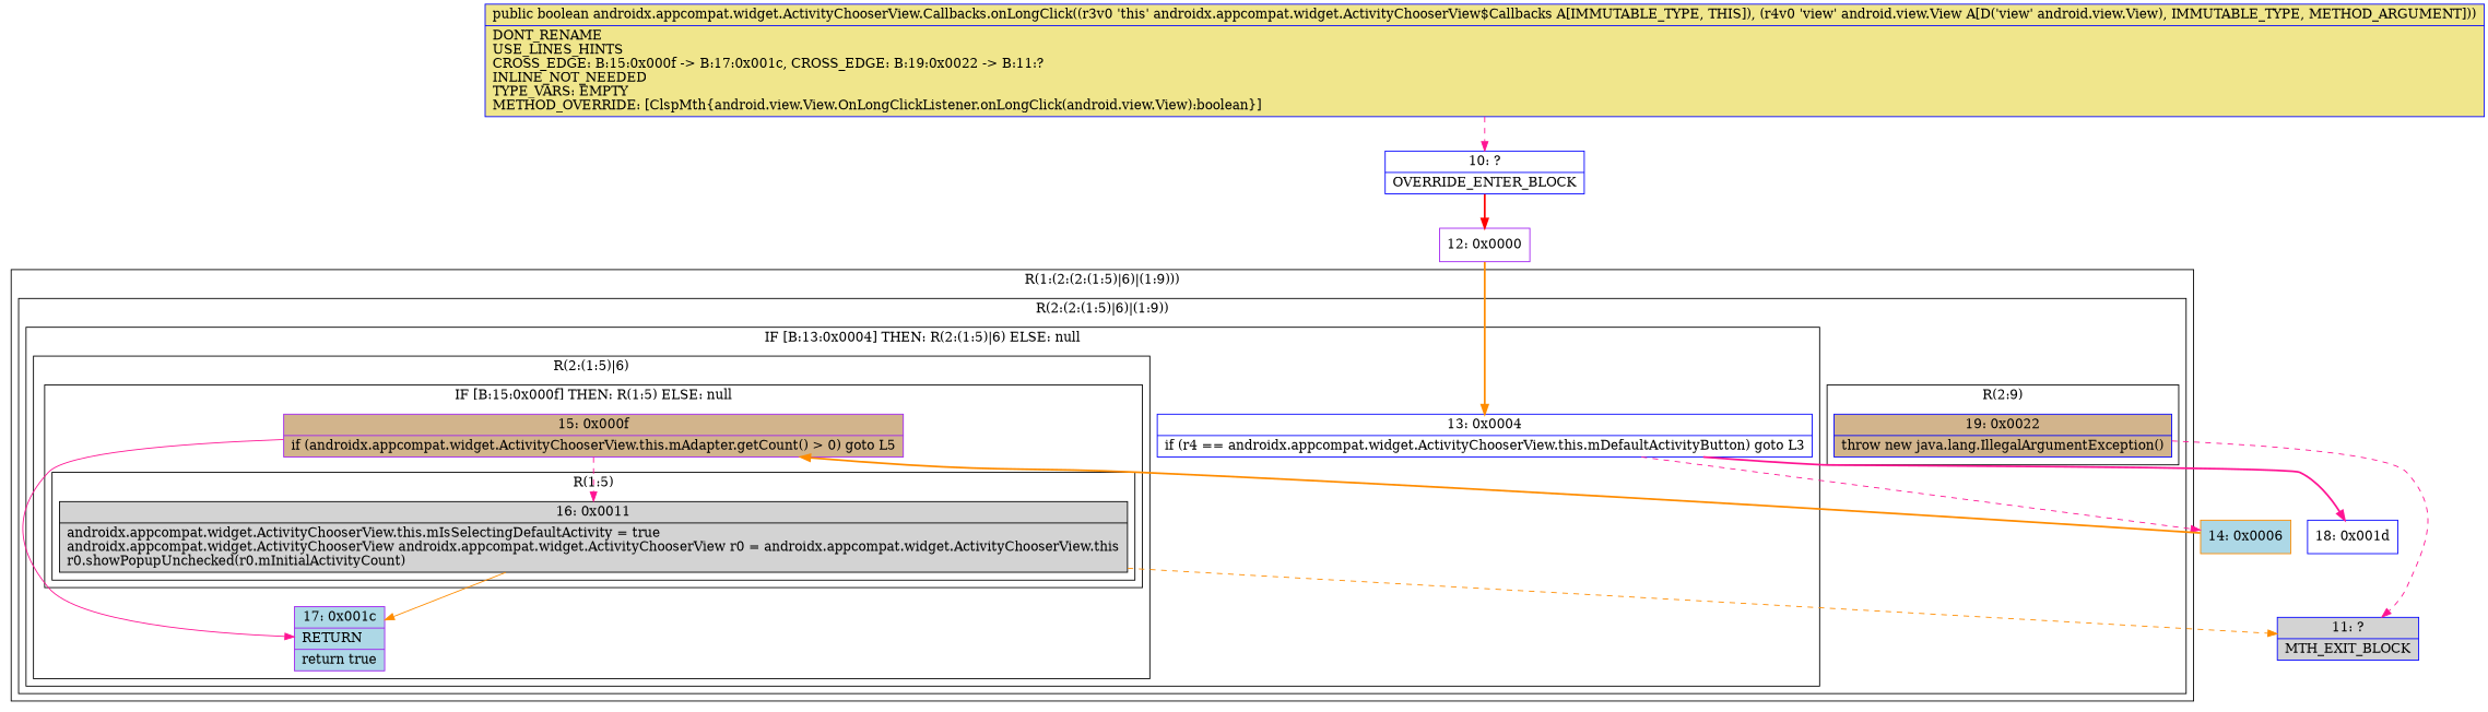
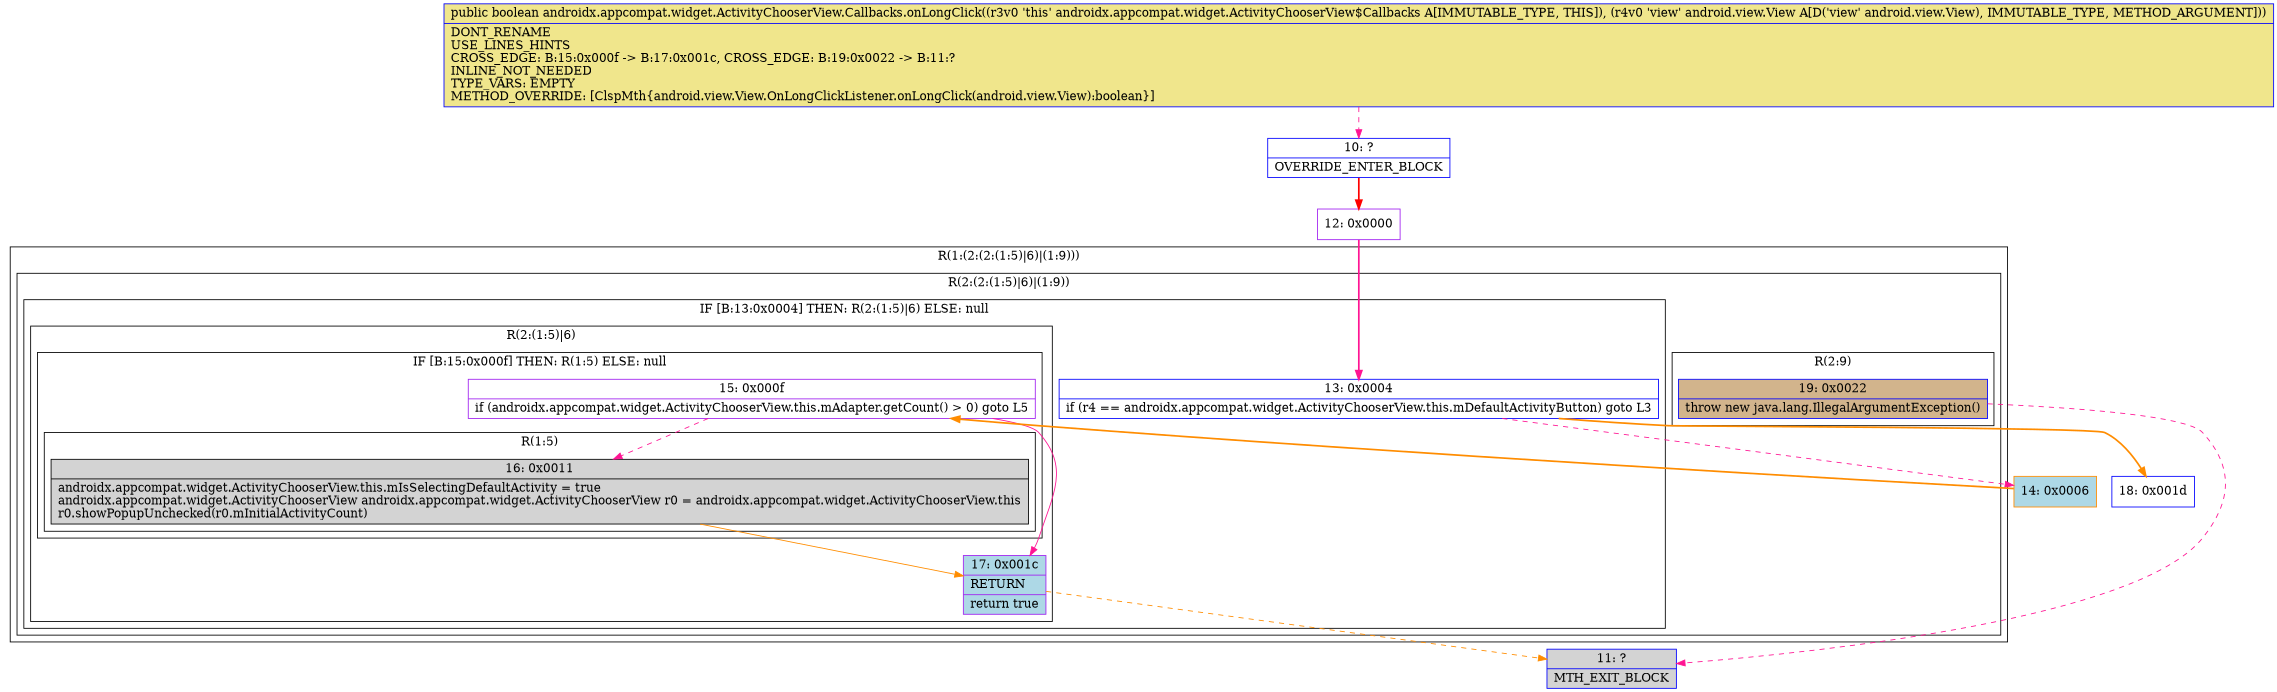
  digraph {
    node [color=blue fillcolor=white shape=record style=filled]
    edge [color=deeppink style=dashed]
    n1 [color=black fillcolor=lightgrey label="{16\:\ 0x0011|androidx.appcompat.widget.ActivityChooserView.this.mIsSelectingDefaultActivity = true\landroidx.appcompat.widget.ActivityChooserView androidx.appcompat.widget.ActivityChooserView r0 = androidx.appcompat.widget.ActivityChooserView.this\lr0.showPopupUnchecked(r0.mInitialActivityCount)\l}"]
-   n2 [color=purple fillcolor=tan label="{15\:\ 0x000f|if (androidx.appcompat.widget.ActivityChooserView.this.mAdapter.getCount() \> 0) goto L5\l}"]
+   n2 [color=purple label="{15\:\ 0x000f|if (androidx.appcompat.widget.ActivityChooserView.this.mAdapter.getCount() \> 0) goto L5\l}"]
    n3 [color=purple fillcolor=lightblue label="{17\:\ 0x001c|RETURN\l|return true\l}"]
    n4 [label="{13\:\ 0x0004|if (r4 == androidx.appcompat.widget.ActivityChooserView.this.mDefaultActivityButton) goto L3\l}"]
    n5 [fillcolor=tan label="{19\:\ 0x0022|throw new java.lang.IllegalArgumentException()\l}"]
    n6 [fillcolor=lightgrey label="{11\:\ ?|MTH_EXIT_BLOCK\l}"]
    n7 [color=darkorange fillcolor=lightblue label="{14\:\ 0x0006}"]
    n8 [label="{18\:\ 0x001d}"]
    n9 [label="{10\:\ ?|OVERRIDE_ENTER_BLOCK\l}"]
    n10 [color=purple label="{12\:\ 0x0000}"]
    n11 [fillcolor=khaki label="{public boolean androidx.appcompat.widget.ActivityChooserView.Callbacks.onLongClick((r3v0 'this' androidx.appcompat.widget.ActivityChooserView$Callbacks A[IMMUTABLE_TYPE, THIS]), (r4v0 'view' android.view.View A[D('view' android.view.View), IMMUTABLE_TYPE, METHOD_ARGUMENT]))  | DONT_RENAME\lUSE_LINES_HINTS\lCROSS_EDGE: B:15:0x000f \-\> B:17:0x001c, CROSS_EDGE: B:19:0x0022 \-\> B:11:?\lINLINE_NOT_NEEDED\lTYPE_VARS: EMPTY\lMETHOD_OVERRIDE: [ClspMth\{android.view.View.OnLongClickListener.onLongClick(android.view.View):boolean\}]\l}"]
    subgraph cluster_1 {
      label="R(1:(2:(2:(1:5)|6)|(1:9)))"
      subgraph cluster_2 {
        label="R(2:(2:(1:5)|6)|(1:9))"
        subgraph cluster_3 {
          label="IF [B:13:0x0004] THEN: R(2:(1:5)|6) ELSE: null"
          n4
          subgraph cluster_4 {
            label="R(2:(1:5)|6)"
            n3
            subgraph cluster_5 {
              label="IF [B:15:0x000f] THEN: R(1:5) ELSE: null"
              n2
              subgraph cluster_6 {
                label="R(1:5)"
                n1
              }
            }
          }
        }
        subgraph cluster_7 {
          label="R(2:9)"
          n5
        }
      }
    }
    n1 -> n3 [color=darkorange style=solid]
    n2 -> n1
    n2 -> n3 [style=solid]
-   n1 -> n6 [color=darkorange]
+   n3 -> n6 [color=darkorange]
    n4 -> n7
-   n4 -> n8 [style=bold]
+   n4 -> n8 [color=darkorange style=bold]
    n5 -> n6
    n7 -> n2 [color=darkorange style=bold]
    n9 -> n10 [color=red style=bold]
-   n10 -> n4 [color=darkorange style=bold]
+   n10 -> n4 [style=bold]
    n11 -> n9
  }
